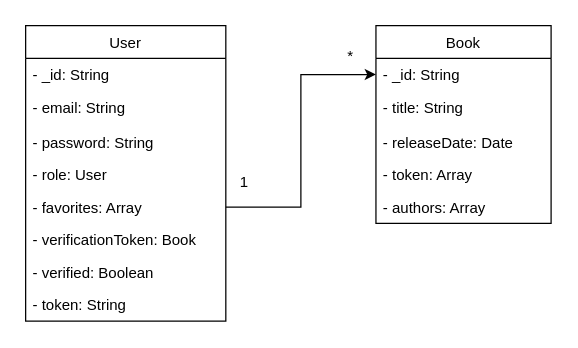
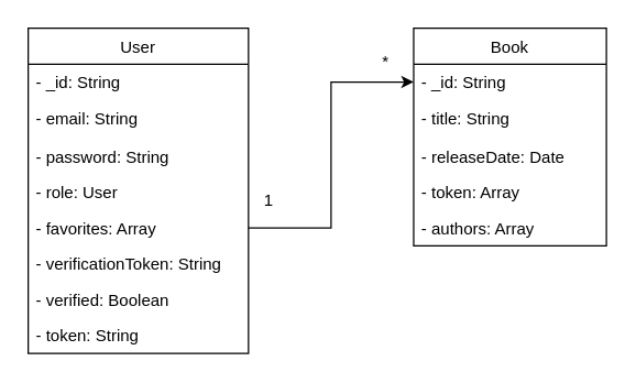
  <mxCell id="0" />
  <mxCell id="1" parent="0" />
  <mxCell id="2" value="User" style="swimlane;fontStyle=0;childLayout=stackLayout;horizontal=1;startSize=26;fillColor=none;horizontalStack=0;resizeParent=1;resizeParentMax=0;resizeLast=0;collapsible=1;marginBottom=0;" parent="1" vertex="1"><mxGeometry x="20" y="20" width="160" height="236" as="geometry"><mxRectangle x="280" y="-970" width="70" height="30" as="alternateBounds" /></mxGeometry></mxCell>
  <mxCell id="3" value="- _id: String" style="text;strokeColor=none;fillColor=none;align=left;verticalAlign=top;spacingLeft=4;spacingRight=4;overflow=hidden;rotatable=0;points=[[0,0.5],[1,0.5]];portConstraint=eastwest;" vertex="1" parent="2"><mxGeometry y="26" width="160" height="26" as="geometry" /></mxCell>
  <mxCell id="4" value="- email: String" style="text;strokeColor=none;fillColor=none;align=left;verticalAlign=top;spacingLeft=4;spacingRight=4;overflow=hidden;rotatable=0;points=[[0,0.5],[1,0.5]];portConstraint=eastwest;" parent="2" vertex="1"><mxGeometry y="52" width="160" height="28" as="geometry" /></mxCell>
  <mxCell id="5" value="- password: String&#10;" style="text;strokeColor=none;fillColor=none;align=left;verticalAlign=top;spacingLeft=4;spacingRight=4;overflow=hidden;rotatable=0;points=[[0,0.5],[1,0.5]];portConstraint=eastwest;" parent="2" vertex="1"><mxGeometry y="80" width="160" height="26" as="geometry" /></mxCell>
  <mxCell id="6" value="- role: User" style="text;strokeColor=none;fillColor=none;align=left;verticalAlign=top;spacingLeft=4;spacingRight=4;overflow=hidden;rotatable=0;points=[[0,0.5],[1,0.5]];portConstraint=eastwest;" parent="2" vertex="1"><mxGeometry y="106" width="160" height="26" as="geometry" /></mxCell>
  <mxCell id="7" value="- favorites: Array" style="text;strokeColor=none;fillColor=none;align=left;verticalAlign=top;spacingLeft=4;spacingRight=4;overflow=hidden;rotatable=0;points=[[0,0.5],[1,0.5]];portConstraint=eastwest;" parent="2" vertex="1"><mxGeometry y="132" width="160" height="26" as="geometry" /></mxCell>
- <mxCell id="8" value="- verificationToken: Book" style="text;strokeColor=none;fillColor=none;align=left;verticalAlign=top;spacingLeft=4;spacingRight=4;overflow=hidden;rotatable=0;points=[[0,0.5],[1,0.5]];portConstraint=eastwest;" vertex="1" parent="2"><mxGeometry y="158" width="160" height="26" as="geometry" /></mxCell>
+ <mxCell id="8" value="- verificationToken: String" style="text;strokeColor=none;fillColor=none;align=left;verticalAlign=top;spacingLeft=4;spacingRight=4;overflow=hidden;rotatable=0;points=[[0,0.5],[1,0.5]];portConstraint=eastwest;" vertex="1" parent="2"><mxGeometry y="158" width="160" height="26" as="geometry" /></mxCell>
  <mxCell id="9" value="- verified: Boolean" style="text;strokeColor=none;fillColor=none;align=left;verticalAlign=top;spacingLeft=4;spacingRight=4;overflow=hidden;rotatable=0;points=[[0,0.5],[1,0.5]];portConstraint=eastwest;" vertex="1" parent="2"><mxGeometry y="184" width="160" height="26" as="geometry" /></mxCell>
  <mxCell id="10" value="- token: String" style="text;strokeColor=none;fillColor=none;align=left;verticalAlign=top;spacingLeft=4;spacingRight=4;overflow=hidden;rotatable=0;points=[[0,0.5],[1,0.5]];portConstraint=eastwest;" vertex="1" parent="2"><mxGeometry y="210" width="160" height="26" as="geometry" /></mxCell>
  <mxCell id="11" value="Book" style="swimlane;fontStyle=0;childLayout=stackLayout;horizontal=1;startSize=26;fillColor=none;horizontalStack=0;resizeParent=1;resizeParentMax=0;resizeLast=0;collapsible=1;marginBottom=0;" vertex="1" parent="1"><mxGeometry x="300" y="20" width="140" height="158" as="geometry"><mxRectangle x="280" y="-970" width="70" height="30" as="alternateBounds" /></mxGeometry></mxCell>
  <mxCell id="12" value="- _id: String" style="text;strokeColor=none;fillColor=none;align=left;verticalAlign=top;spacingLeft=4;spacingRight=4;overflow=hidden;rotatable=0;points=[[0,0.5],[1,0.5]];portConstraint=eastwest;" vertex="1" parent="11"><mxGeometry y="26" width="140" height="26" as="geometry" /></mxCell>
  <mxCell id="13" value="- title: String" style="text;strokeColor=none;fillColor=none;align=left;verticalAlign=top;spacingLeft=4;spacingRight=4;overflow=hidden;rotatable=0;points=[[0,0.5],[1,0.5]];portConstraint=eastwest;" vertex="1" parent="11"><mxGeometry y="52" width="140" height="28" as="geometry" /></mxCell>
  <mxCell id="14" value="- releaseDate: Date" style="text;strokeColor=none;fillColor=none;align=left;verticalAlign=top;spacingLeft=4;spacingRight=4;overflow=hidden;rotatable=0;points=[[0,0.5],[1,0.5]];portConstraint=eastwest;" vertex="1" parent="11"><mxGeometry y="80" width="140" height="26" as="geometry" /></mxCell>
  <mxCell id="15" value="- token: Array" style="text;strokeColor=none;fillColor=none;align=left;verticalAlign=top;spacingLeft=4;spacingRight=4;overflow=hidden;rotatable=0;points=[[0,0.5],[1,0.5]];portConstraint=eastwest;" vertex="1" parent="11"><mxGeometry y="106" width="140" height="26" as="geometry" /></mxCell>
  <mxCell id="16" value="- authors: Array" style="text;strokeColor=none;fillColor=none;align=left;verticalAlign=top;spacingLeft=4;spacingRight=4;overflow=hidden;rotatable=0;points=[[0,0.5],[1,0.5]];portConstraint=eastwest;" vertex="1" parent="11"><mxGeometry y="132" width="140" height="26" as="geometry" /></mxCell>
  <mxCell id="17" style="edgeStyle=orthogonalEdgeStyle;rounded=0;orthogonalLoop=1;jettySize=auto;html=1;exitX=1;exitY=0.5;exitDx=0;exitDy=0;" edge="1" parent="1" source="7" target="12"><mxGeometry relative="1" as="geometry" /></mxCell>
  <mxCell id="18" value="1" style="text;html=1;align=center;verticalAlign=middle;whiteSpace=wrap;rounded=0;" vertex="1" parent="1"><mxGeometry x="165" y="130" width="60" height="30" as="geometry" /></mxCell>
  <mxCell id="19" value="*" style="text;html=1;align=center;verticalAlign=middle;whiteSpace=wrap;rounded=0;" vertex="1" parent="1"><mxGeometry x="250" y="30" width="60" height="30" as="geometry" /></mxCell>
